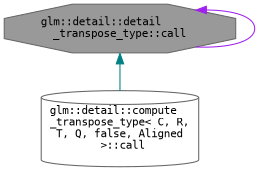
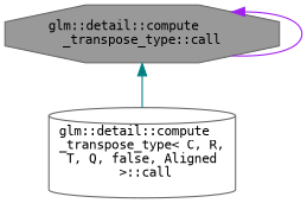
  digraph {
    rankdir=TB
    node [fontname=Terminal fontsize=10 style=filled]
    edge [dir=back fontname=Terminal fontsize=10 labelfontname=Helvetica labelfontsize=10 style=solid]
-   n1 [color=gray40 fillcolor=grey60 fontcolor=black height=0.2 label="glm::detail::detail\l_transpose_type::call" shape=octagon width=0.4]
+   n1 [color=gray40 fillcolor=grey60 fontcolor=black height=0.2 label="glm::detail::compute\l_transpose_type::call" shape=octagon width=0.4]
    n2 [color=grey40 fillcolor=white height=0.2 label="glm::detail::compute\l_transpose_type\< C, R,\l T, Q, false, Aligned\l \>::call" shape=cylinder width=0.4]
    n1 -> n1 [color=purple]
    n1 -> n2 [color=teal]
  }
